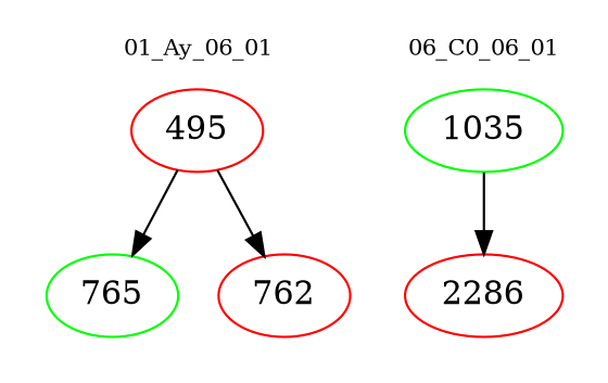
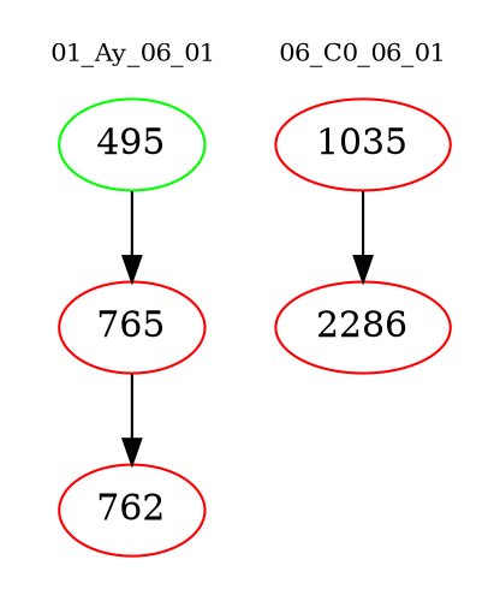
  digraph {
    node [color=red]
    edge [color=black]
-   n1 [label=495]
-   n2 [color=green label=765]
+   n1 [color=green label=495]
+   n2 [label=765]
    n3 [label=762]
-   n4 [color=green label=1035]
+   n4 [label=1035]
    n5 [label=2286]
    subgraph cluster_1 {
      color=white
      fontsize=10
      label="01_Ay_06_01"
      n1
      n2
      n3
    }
    subgraph cluster_2 {
      color=white
      fontsize=10
      label="06_C0_06_01"
      n4
      n5
    }
    n1 -> n2
-   n1 -> n3
+   n2 -> n3
    n4 -> n5
  }
